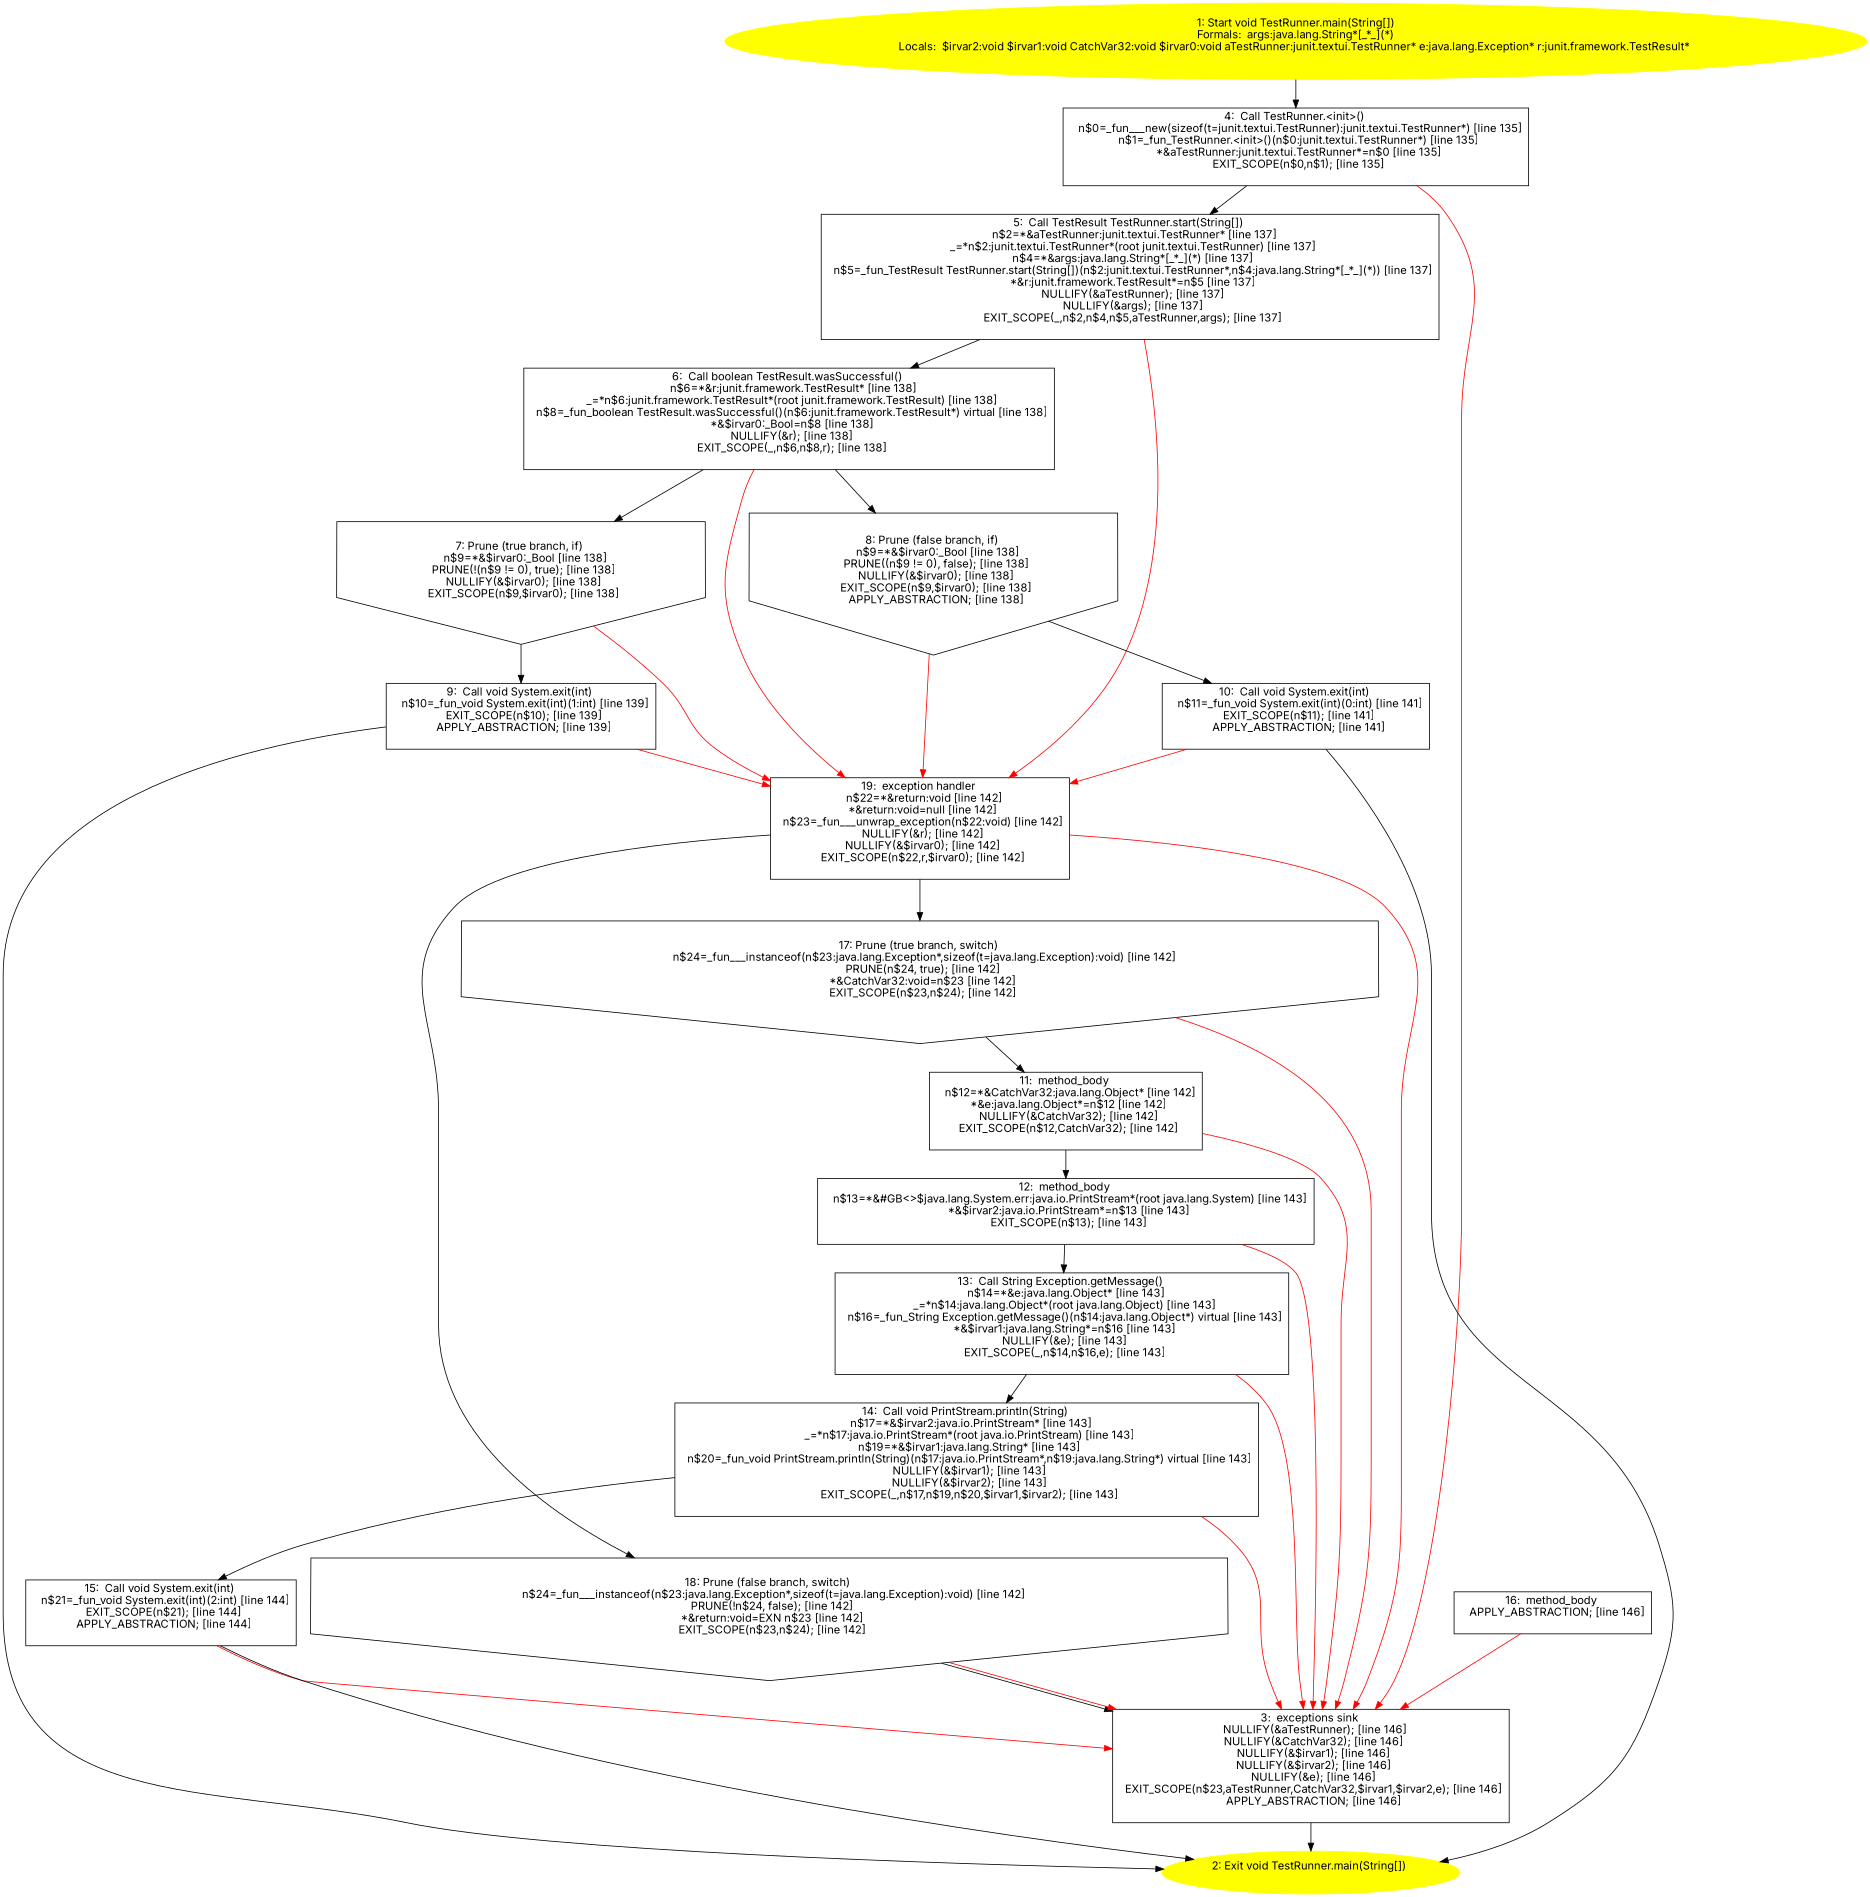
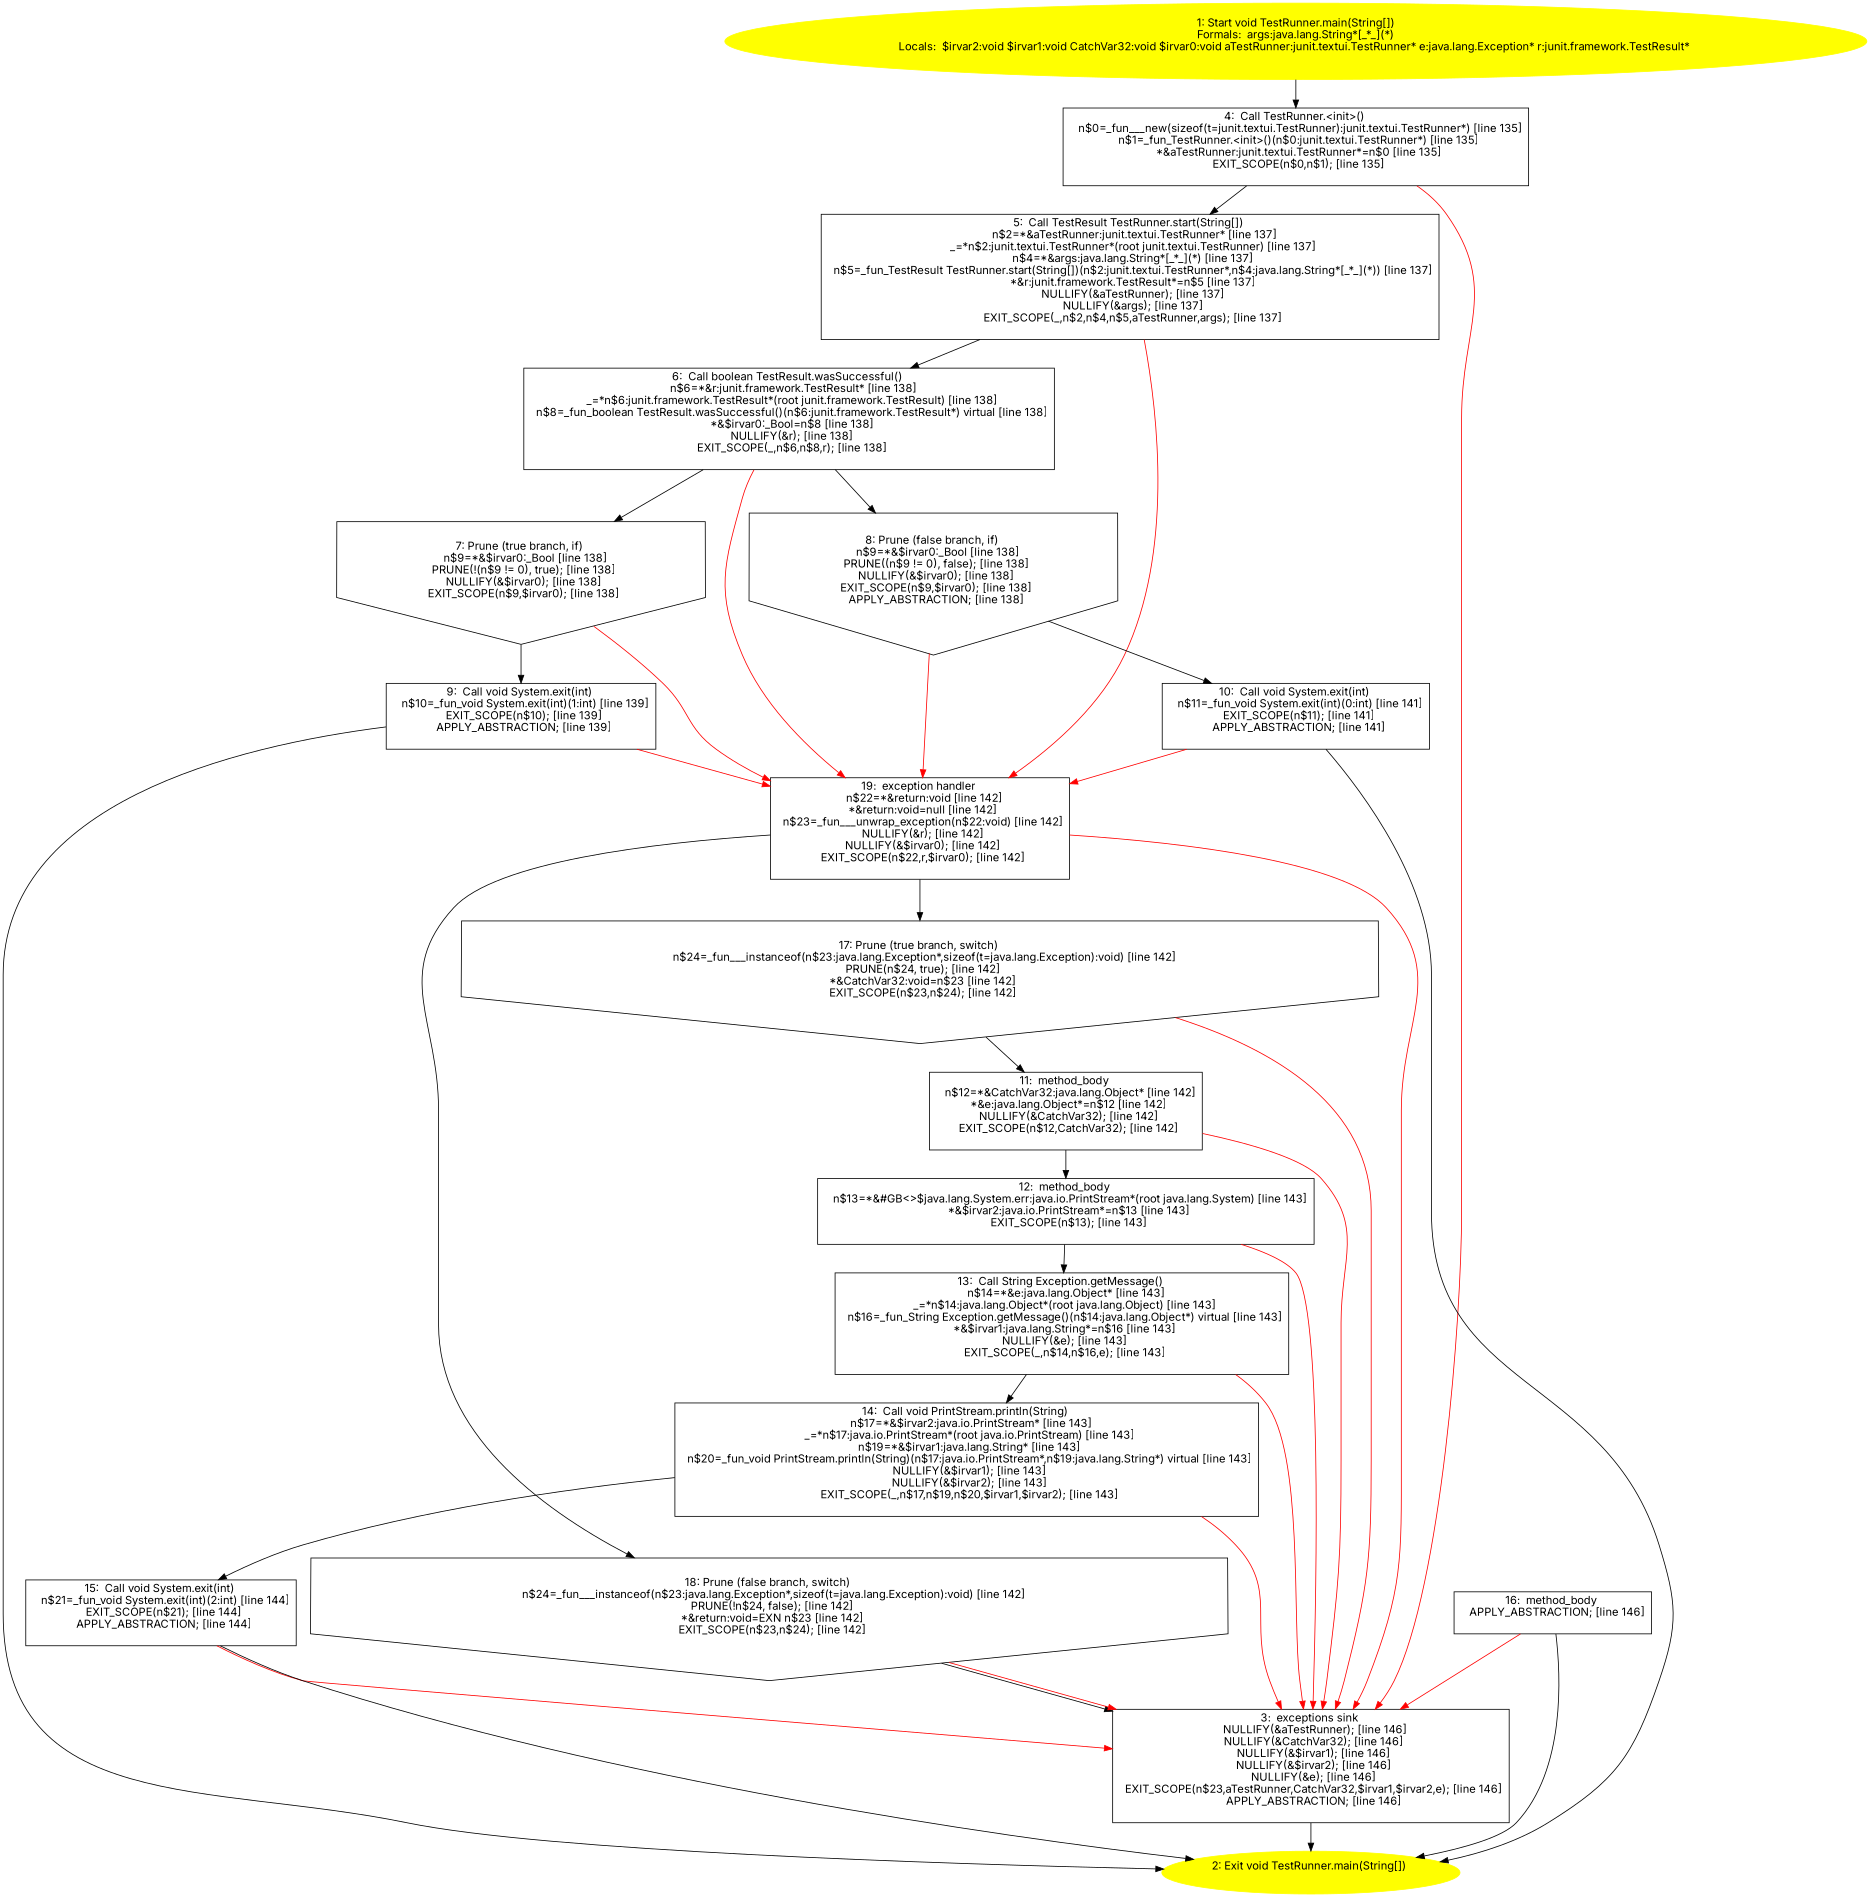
  digraph {
    fontname=Inter
    node [fontname=Inter shape=box]
    edge [fontname=Inter]
    n1 [color=yellow label="1: Start void TestRunner.main(String[])\nFormals:  args:java.lang.String*[_*_](*)\nLocals:  $irvar2:void $irvar1:void CatchVar32:void $irvar0:void aTestRunner:junit.textui.TestRunner* e:java.lang.Exception* r:junit.framework.TestResult* \n  " style=filled shape=""]
    n2 [label="4:  Call TestRunner.<init>() \n   n$0=_fun___new(sizeof(t=junit.textui.TestRunner):junit.textui.TestRunner*) [line 135]\n  n$1=_fun_TestRunner.<init>()(n$0:junit.textui.TestRunner*) [line 135]\n  *&aTestRunner:junit.textui.TestRunner*=n$0 [line 135]\n  EXIT_SCOPE(n$0,n$1); [line 135]\n "]
    n3 [label="3:  exceptions sink \n   NULLIFY(&aTestRunner); [line 146]\n  NULLIFY(&CatchVar32); [line 146]\n  NULLIFY(&$irvar1); [line 146]\n  NULLIFY(&$irvar2); [line 146]\n  NULLIFY(&e); [line 146]\n  EXIT_SCOPE(n$23,aTestRunner,CatchVar32,$irvar1,$irvar2,e); [line 146]\n  APPLY_ABSTRACTION; [line 146]\n "]
    n4 [label="5:  Call TestResult TestRunner.start(String[]) \n   n$2=*&aTestRunner:junit.textui.TestRunner* [line 137]\n  _=*n$2:junit.textui.TestRunner*(root junit.textui.TestRunner) [line 137]\n  n$4=*&args:java.lang.String*[_*_](*) [line 137]\n  n$5=_fun_TestResult TestRunner.start(String[])(n$2:junit.textui.TestRunner*,n$4:java.lang.String*[_*_](*)) [line 137]\n  *&r:junit.framework.TestResult*=n$5 [line 137]\n  NULLIFY(&aTestRunner); [line 137]\n  NULLIFY(&args); [line 137]\n  EXIT_SCOPE(_,n$2,n$4,n$5,aTestRunner,args); [line 137]\n "]
    n5 [color=yellow label="2: Exit void TestRunner.main(String[]) \n  " style=filled shape=""]
    n6 [label="6:  Call boolean TestResult.wasSuccessful() \n   n$6=*&r:junit.framework.TestResult* [line 138]\n  _=*n$6:junit.framework.TestResult*(root junit.framework.TestResult) [line 138]\n  n$8=_fun_boolean TestResult.wasSuccessful()(n$6:junit.framework.TestResult*) virtual [line 138]\n  *&$irvar0:_Bool=n$8 [line 138]\n  NULLIFY(&r); [line 138]\n  EXIT_SCOPE(_,n$6,n$8,r); [line 138]\n "]
    n7 [label="19:  exception handler \n   n$22=*&return:void [line 142]\n  *&return:void=null [line 142]\n  n$23=_fun___unwrap_exception(n$22:void) [line 142]\n  NULLIFY(&r); [line 142]\n  NULLIFY(&$irvar0); [line 142]\n  EXIT_SCOPE(n$22,r,$irvar0); [line 142]\n "]
    n8 [label="7: Prune (true branch, if) \n   n$9=*&$irvar0:_Bool [line 138]\n  PRUNE(!(n$9 != 0), true); [line 138]\n  NULLIFY(&$irvar0); [line 138]\n  EXIT_SCOPE(n$9,$irvar0); [line 138]\n " shape=invhouse]
    n9 [label="8: Prune (false branch, if) \n   n$9=*&$irvar0:_Bool [line 138]\n  PRUNE((n$9 != 0), false); [line 138]\n  NULLIFY(&$irvar0); [line 138]\n  EXIT_SCOPE(n$9,$irvar0); [line 138]\n  APPLY_ABSTRACTION; [line 138]\n " shape=invhouse]
    n10 [label="17: Prune (true branch, switch) \n   n$24=_fun___instanceof(n$23:java.lang.Exception*,sizeof(t=java.lang.Exception):void) [line 142]\n  PRUNE(n$24, true); [line 142]\n  *&CatchVar32:void=n$23 [line 142]\n  EXIT_SCOPE(n$23,n$24); [line 142]\n " shape=invhouse]
    n11 [label="18: Prune (false branch, switch) \n   n$24=_fun___instanceof(n$23:java.lang.Exception*,sizeof(t=java.lang.Exception):void) [line 142]\n  PRUNE(!n$24, false); [line 142]\n  *&return:void=EXN n$23 [line 142]\n  EXIT_SCOPE(n$23,n$24); [line 142]\n " shape=invhouse]
    n12 [label="9:  Call void System.exit(int) \n   n$10=_fun_void System.exit(int)(1:int) [line 139]\n  EXIT_SCOPE(n$10); [line 139]\n  APPLY_ABSTRACTION; [line 139]\n "]
    n13 [label="10:  Call void System.exit(int) \n   n$11=_fun_void System.exit(int)(0:int) [line 141]\n  EXIT_SCOPE(n$11); [line 141]\n  APPLY_ABSTRACTION; [line 141]\n "]
    n14 [label="11:  method_body \n   n$12=*&CatchVar32:java.lang.Object* [line 142]\n  *&e:java.lang.Object*=n$12 [line 142]\n  NULLIFY(&CatchVar32); [line 142]\n  EXIT_SCOPE(n$12,CatchVar32); [line 142]\n "]
    n15 [label="12:  method_body \n   n$13=*&#GB<>$java.lang.System.err:java.io.PrintStream*(root java.lang.System) [line 143]\n  *&$irvar2:java.io.PrintStream*=n$13 [line 143]\n  EXIT_SCOPE(n$13); [line 143]\n "]
    n16 [label="13:  Call String Exception.getMessage() \n   n$14=*&e:java.lang.Object* [line 143]\n  _=*n$14:java.lang.Object*(root java.lang.Object) [line 143]\n  n$16=_fun_String Exception.getMessage()(n$14:java.lang.Object*) virtual [line 143]\n  *&$irvar1:java.lang.String*=n$16 [line 143]\n  NULLIFY(&e); [line 143]\n  EXIT_SCOPE(_,n$14,n$16,e); [line 143]\n "]
    n17 [label="14:  Call void PrintStream.println(String) \n   n$17=*&$irvar2:java.io.PrintStream* [line 143]\n  _=*n$17:java.io.PrintStream*(root java.io.PrintStream) [line 143]\n  n$19=*&$irvar1:java.lang.String* [line 143]\n  n$20=_fun_void PrintStream.println(String)(n$17:java.io.PrintStream*,n$19:java.lang.String*) virtual [line 143]\n  NULLIFY(&$irvar1); [line 143]\n  NULLIFY(&$irvar2); [line 143]\n  EXIT_SCOPE(_,n$17,n$19,n$20,$irvar1,$irvar2); [line 143]\n "]
    n18 [label="15:  Call void System.exit(int) \n   n$21=_fun_void System.exit(int)(2:int) [line 144]\n  EXIT_SCOPE(n$21); [line 144]\n  APPLY_ABSTRACTION; [line 144]\n "]
    n19 [label="16:  method_body \n   APPLY_ABSTRACTION; [line 146]\n "]
    n1 -> n2
    n2 -> n3 [color=red]
    n2 -> n4
    n3 -> n5
    n4 -> n6
    n4 -> n7 [color=red]
    n6 -> n7 [color=red]
    n6 -> n8
    n6 -> n9
    n7 -> n3 [color=red]
    n7 -> n10
    n7 -> n11
    n8 -> n7 [color=red]
    n8 -> n12
    n9 -> n7 [color=red]
    n9 -> n13
    n10 -> n3 [color=red]
    n10 -> n14
    n11 -> n3
    n11 -> n3 [color=red]
    n12 -> n5
    n12 -> n7 [color=red]
    n13 -> n5
    n13 -> n7 [color=red]
    n14 -> n3 [color=red]
    n14 -> n15
    n15 -> n3 [color=red]
    n15 -> n16
    n16 -> n3 [color=red]
    n16 -> n17
    n17 -> n3 [color=red]
    n17 -> n18
    n18 -> n3 [color=red]
    n18 -> n5
    n19 -> n3 [color=red]
+   n19 -> n5
  }
